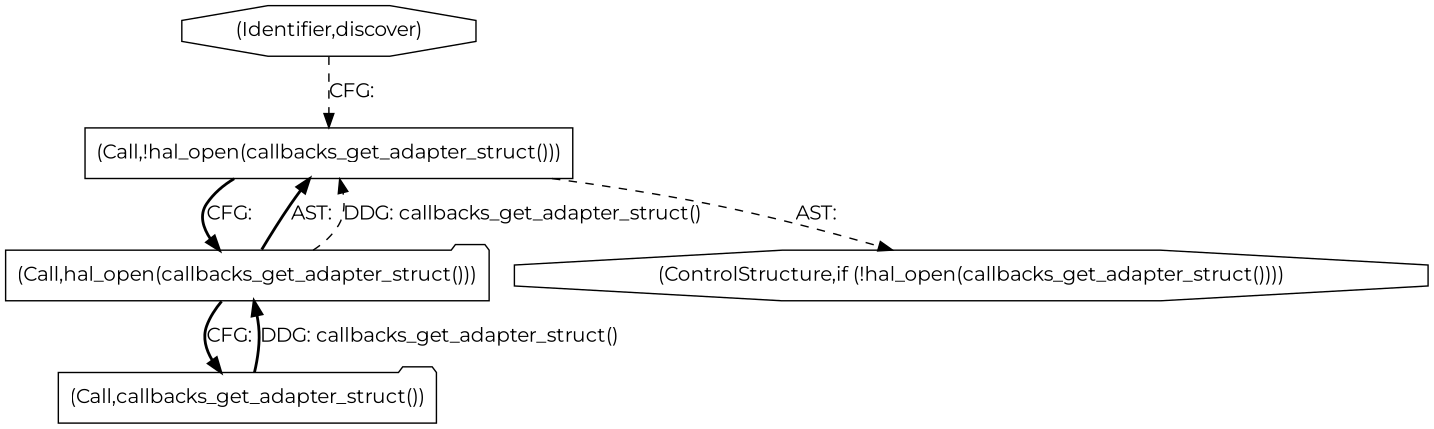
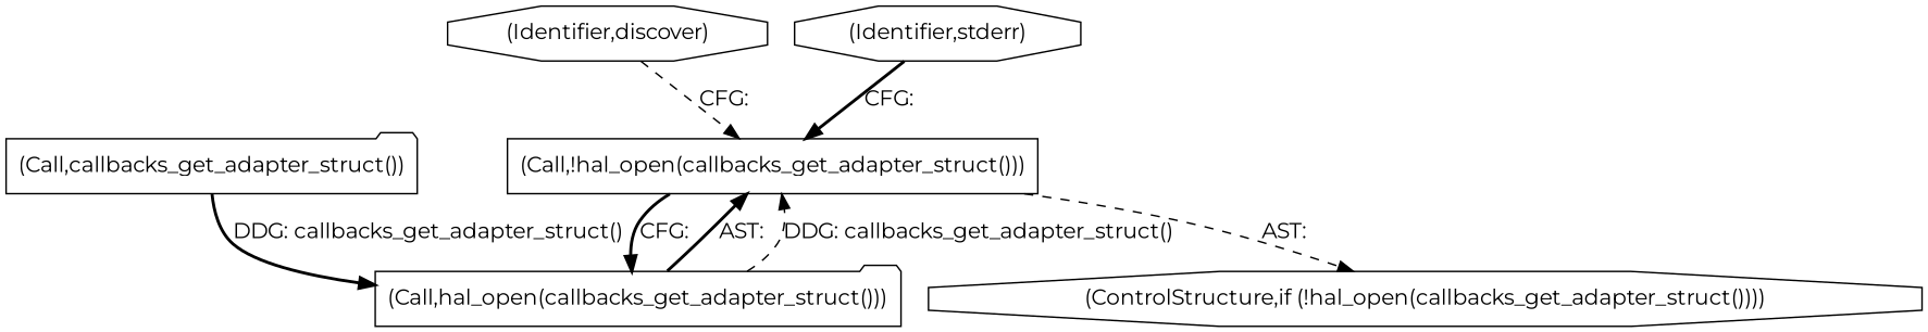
  digraph {
    fontname=Montserrat
    node [fontname=Montserrat shape=octagon]
    edge [fontname=Montserrat style=bold]
    n1 [label="(Call,!hal_open(callbacks_get_adapter_struct()))" shape=box]
    n2 [label="(Call,hal_open(callbacks_get_adapter_struct()))" shape=folder]
    n3 [label="(ControlStructure,if (!hal_open(callbacks_get_adapter_struct())))"]
    n4 [label="(Call,callbacks_get_adapter_struct())" shape=folder]
    n5 [label="(Identifier,discover)"]
+   n6 [label="(Identifier,stderr)"]
    n1 -> n2 [label="CFG: "]
    n1 -> n3 [label="AST: " style=dashed]
    n2 -> n1 [label="AST: "]
    n2 -> n1 [label="DDG: callbacks_get_adapter_struct()" style=dashed]
-   n2 -> n4 [label="CFG: "]
    n4 -> n2 [label="DDG: callbacks_get_adapter_struct()"]
    n5 -> n1 [label="CFG: " style=dashed]
+   n6 -> n1 [label="CFG: "]
  }
